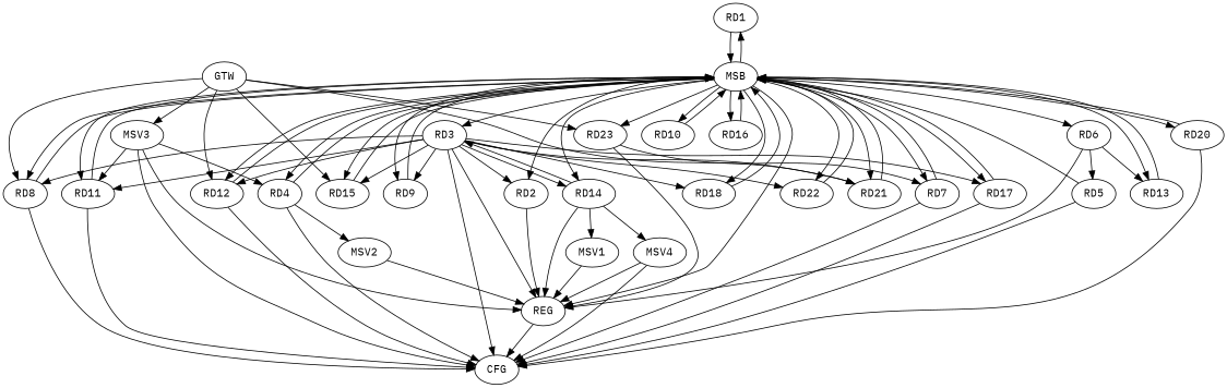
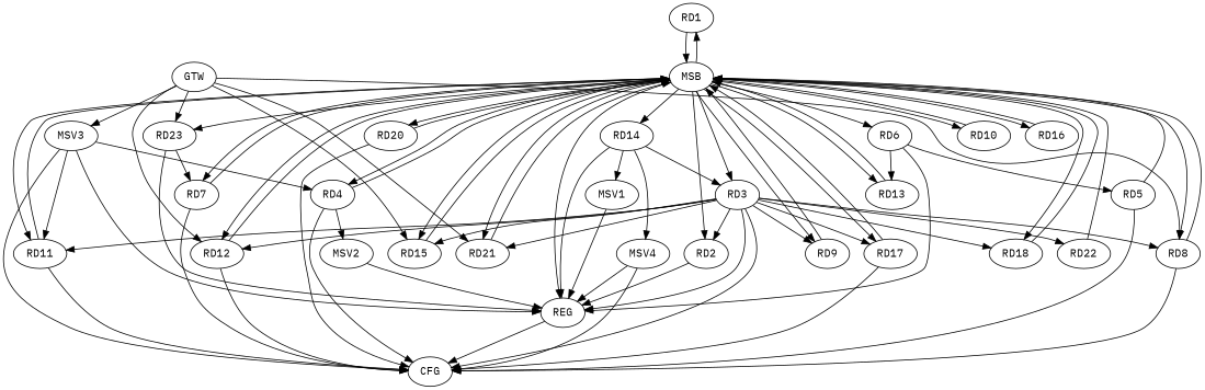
  strict digraph {
    fontname="IBM Plex Mono"
    node [fontname="IBM Plex Mono"]
    edge [fontname="IBM Plex Mono"]
    n1 [label=RD1]
    n2 [label=MSB]
    n3 [label=RD2]
    n4 [label=REG]
    n5 [label=RD3]
    n6 [label=RD8]
    n7 [label=RD9]
    n8 [label=RD11]
    n9 [label=RD12]
    n10 [label=RD14]
    n11 [label=RD15]
    n12 [label=RD17]
    n13 [label=RD18]
    n14 [label=RD21]
    n15 [label=RD22]
    n16 [label=RD4]
    n17 [label=RD6]
    n18 [label=RD13]
    n19 [label=RD7]
    n20 [label=RD10]
    n21 [label=RD16]
    n22 [label=RD20]
    n23 [label=RD23]
    n24 [label=CFG]
    n25 [label=MSV1]
    n26 [label=MSV4]
    n27 [label=MSV2]
    n28 [label=RD5]
    n29 [label=GTW]
    n30 [label=MSV3]
    n1 -> n2
    n2 -> n1
    n2 -> n3
    n2 -> n4
    n2 -> n5
    n2 -> n6
    n2 -> n7
    n2 -> n8
    n2 -> n9
    n2 -> n10
    n2 -> n11
    n2 -> n12
    n2 -> n13
    n2 -> n14
-   n2 -> n15
    n2 -> n16
    n2 -> n17
    n2 -> n18
    n2 -> n19
    n2 -> n20
    n2 -> n21
    n2 -> n22
    n2 -> n23
    n3 -> n4
    n4 -> n24
    n5 -> n3
    n5 -> n4
    n5 -> n6
    n5 -> n7
    n5 -> n8
    n5 -> n9
-   n5 -> n10
    n5 -> n11
    n5 -> n12
    n5 -> n13
    n5 -> n14
    n5 -> n15
    n5 -> n24
    n6 -> n2
    n6 -> n24
    n7 -> n2
    n8 -> n2
    n8 -> n24
    n9 -> n2
    n9 -> n24
    n10 -> n4
    n10 -> n5
    n10 -> n25
    n10 -> n26
    n11 -> n2
    n12 -> n2
    n12 -> n24
    n13 -> n2
    n14 -> n2
    n15 -> n2
    n16 -> n2
    n16 -> n24
    n16 -> n27
    n17 -> n4
    n17 -> n18
    n17 -> n28
    n18 -> n2
    n19 -> n2
    n19 -> n24
    n20 -> n2
    n21 -> n2
    n22 -> n2
    n22 -> n24
    n23 -> n4
    n23 -> n19
    n25 -> n4
    n26 -> n4
    n26 -> n24
    n27 -> n4
    n28 -> n2
    n28 -> n24
    n29 -> n6
    n29 -> n9
    n29 -> n11
    n29 -> n14
    n29 -> n23
    n29 -> n30
    n30 -> n4
    n30 -> n8
    n30 -> n16
    n30 -> n24
  }
